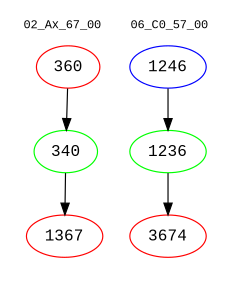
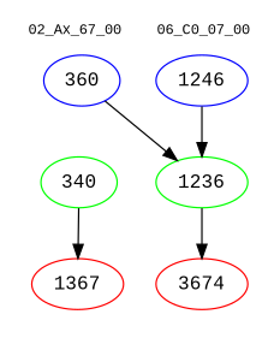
  digraph {
    fontname="Liberation Mono"
    node [color=blue fontname="Liberation Mono"]
    edge [color=black fontname="Liberation Mono"]
-   n1 [color=red label=360]
+   n1 [label=360]
    n2 [color=green label=340]
    n3 [color=red label=1367]
    n4 [label=1246]
    n5 [color=green label=1236]
    n6 [color=red label=3674]
    subgraph cluster_1 {
      color=white
      fontsize=10
      label="02_Ax_67_00"
      n1
      n2
      n3
    }
    subgraph cluster_2 {
      color=white
      fontsize=10
-     label="06_C0_57_00"
+     label="06_C0_07_00"
      n4
      n5
      n6
    }
-   n1 -> n2
+   n1 -> n5
    n2 -> n3
    n4 -> n5
    n5 -> n6
  }
